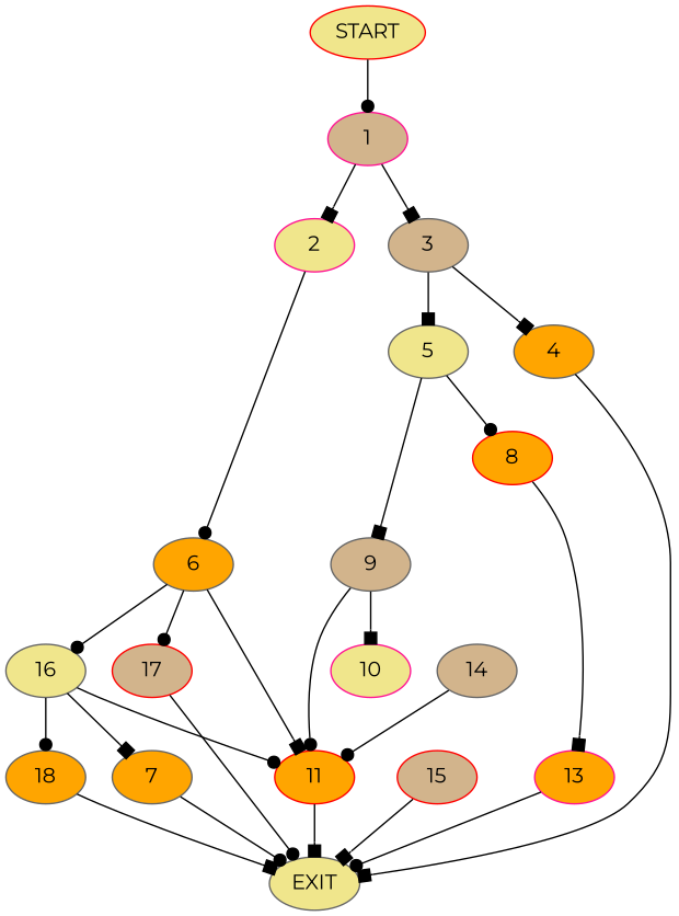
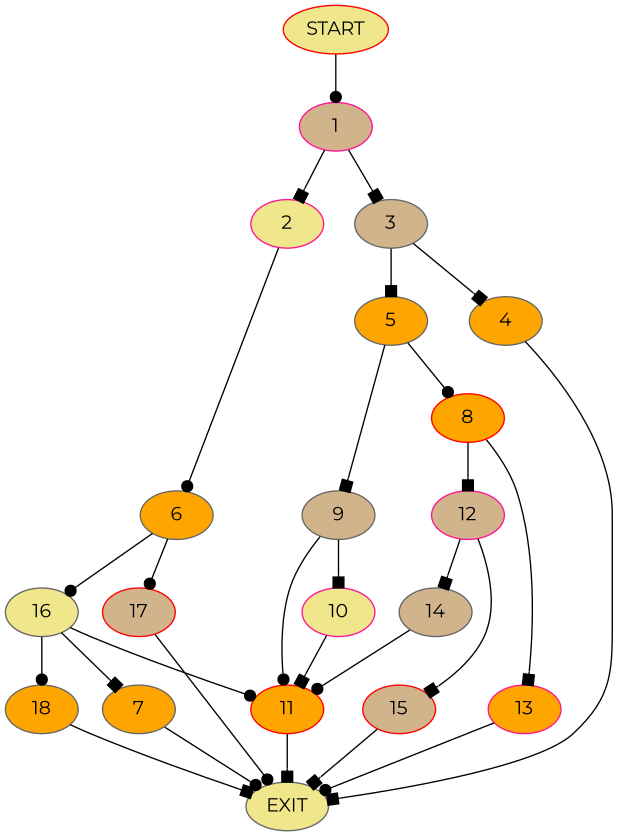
  digraph {
    fontname=Montserrat
    node [color=gray40 fillcolor=tan fontname=Montserrat style=filled]
    edge [arrowhead=box fontname=Montserrat]
    n1 [color=red fillcolor=khaki label=START]
    1 [color=deeppink]
    2 [color=deeppink fillcolor=khaki]
    3
    n5 [fillcolor=khaki label=EXIT]
    6 [fillcolor=orange]
    4 [fillcolor=orange]
-   5 [fillcolor=khaki]
+   5 [fillcolor=orange]
    16 [fillcolor=khaki]
    17 [color=red]
    7 [fillcolor=orange]
    8 [color=red fillcolor=orange]
    9
+   12 [color=deeppink]
    13 [color=deeppink fillcolor=orange]
    10 [color=deeppink fillcolor=khaki]
    11 [color=red fillcolor=orange]
    18 [fillcolor=orange]
    14
    15 [color=red]
    n1 -> 1 [arrowhead=dot]
    1 -> 2
    1 -> 3
    2 -> 6 [arrowhead=dot]
    3 -> 4
    3 -> 5
    6 -> 16 [arrowhead=dot]
    6 -> 17 [arrowhead=dot]
    4 -> n5
    5 -> 8 [arrowhead=dot]
    5 -> 9
    16 -> 7
    16 -> 11 [arrowhead=dot]
    16 -> 18 [arrowhead=dot]
    17 -> n5 [arrowhead=dot]
    7 -> n5 [arrowhead=dot]
+   8 -> 12
    8 -> 13
    9 -> 10
    9 -> 11 [arrowhead=dot]
+   12 -> 14
+   12 -> 15
    13 -> n5 [arrowhead=dot]
-   6 -> 11
+   10 -> 11
    11 -> n5
    18 -> n5
    14 -> 11 [arrowhead=dot]
    15 -> n5
  }
